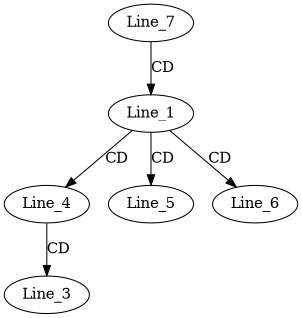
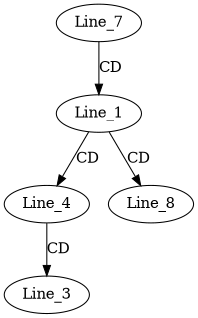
  digraph {
    fontname="DejaVu Serif"
    node [fontname="DejaVu Serif"]
    edge [fontname="DejaVu Serif"]
    n1 [label=Line_7]
    Line_1
    Line_4
-   Line_5
-   Line_6
+   Line_6 [label=Line_8]
    Line_3
    n1 -> Line_1 [label=CD]
    Line_1 -> Line_4 [label=CD]
-   Line_1 -> Line_5 [label=CD]
    Line_1 -> Line_6 [label=CD]
    Line_4 -> Line_3 [label=CD]
  }
